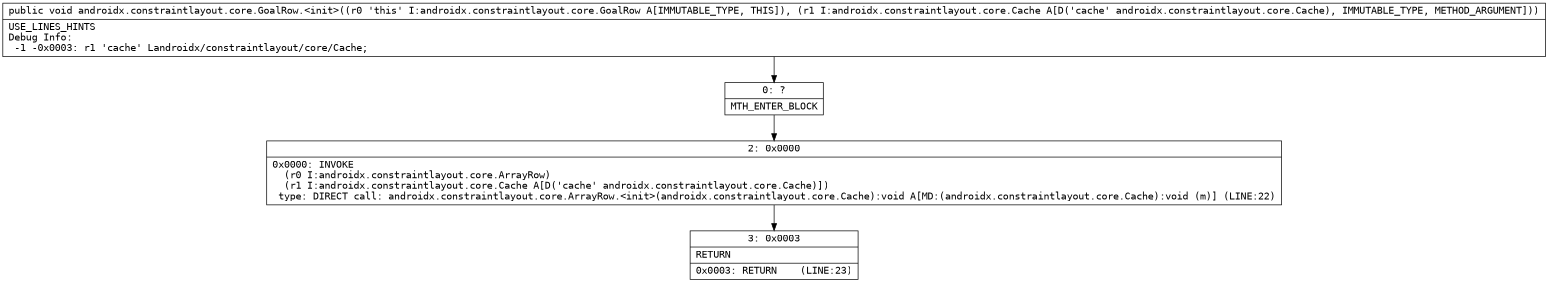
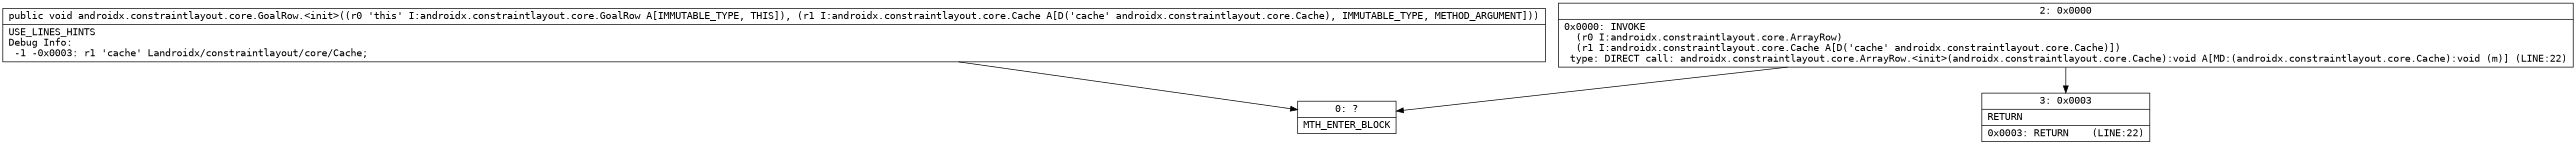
  digraph {
    fontname="DejaVu Sans Mono"
    node [fontname="DejaVu Sans Mono" shape=record]
    edge [fontname="DejaVu Sans Mono"]
    n1 [label="{0\:\ ?|MTH_ENTER_BLOCK\l}"]
    n2 [label="{2\:\ 0x0000|0x0000: INVOKE  \l  (r0 I:androidx.constraintlayout.core.ArrayRow)\l  (r1 I:androidx.constraintlayout.core.Cache A[D('cache' androidx.constraintlayout.core.Cache)])\l type: DIRECT call: androidx.constraintlayout.core.ArrayRow.\<init\>(androidx.constraintlayout.core.Cache):void A[MD:(androidx.constraintlayout.core.Cache):void (m)] (LINE:22)\l}"]
-   n3 [label="{3\:\ 0x0003|RETURN\l|0x0003: RETURN    (LINE:23)\l}"]
+   n3 [label="{3\:\ 0x0003|RETURN\l|0x0003: RETURN    (LINE:22)\l}"]
    n4 [label="{public void androidx.constraintlayout.core.GoalRow.\<init\>((r0 'this' I:androidx.constraintlayout.core.GoalRow A[IMMUTABLE_TYPE, THIS]), (r1 I:androidx.constraintlayout.core.Cache A[D('cache' androidx.constraintlayout.core.Cache), IMMUTABLE_TYPE, METHOD_ARGUMENT]))  | USE_LINES_HINTS\lDebug Info:\l  \-1 \-0x0003: r1 'cache' Landroidx\/constraintlayout\/core\/Cache;\l}"]
-   n1 -> n2
+   n2 -> n1
    n2 -> n3
    n4 -> n1
  }
